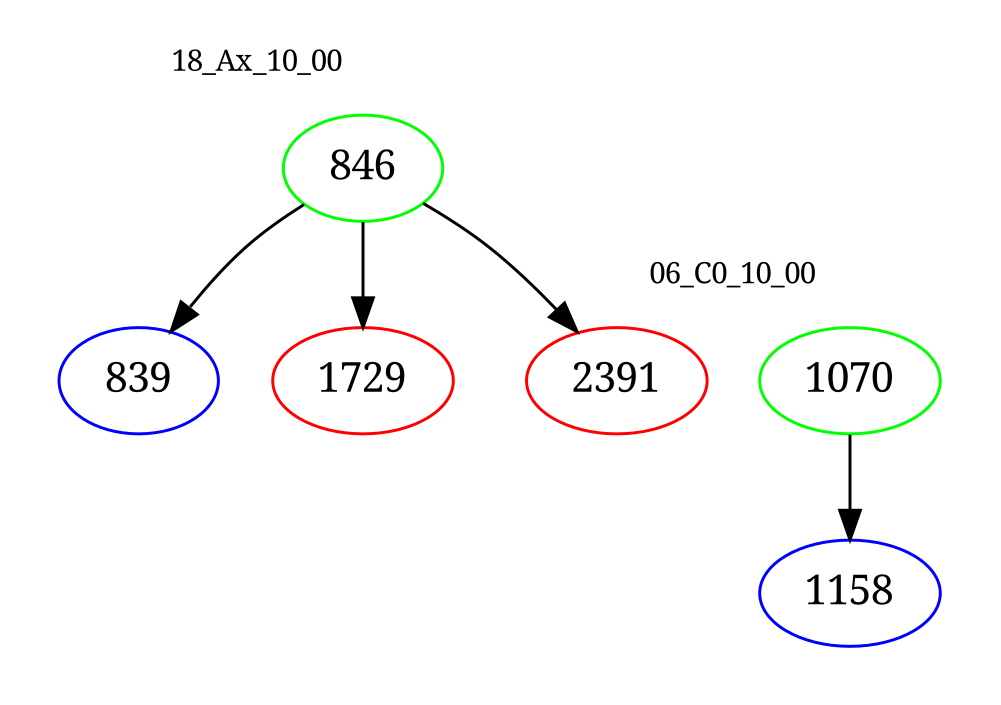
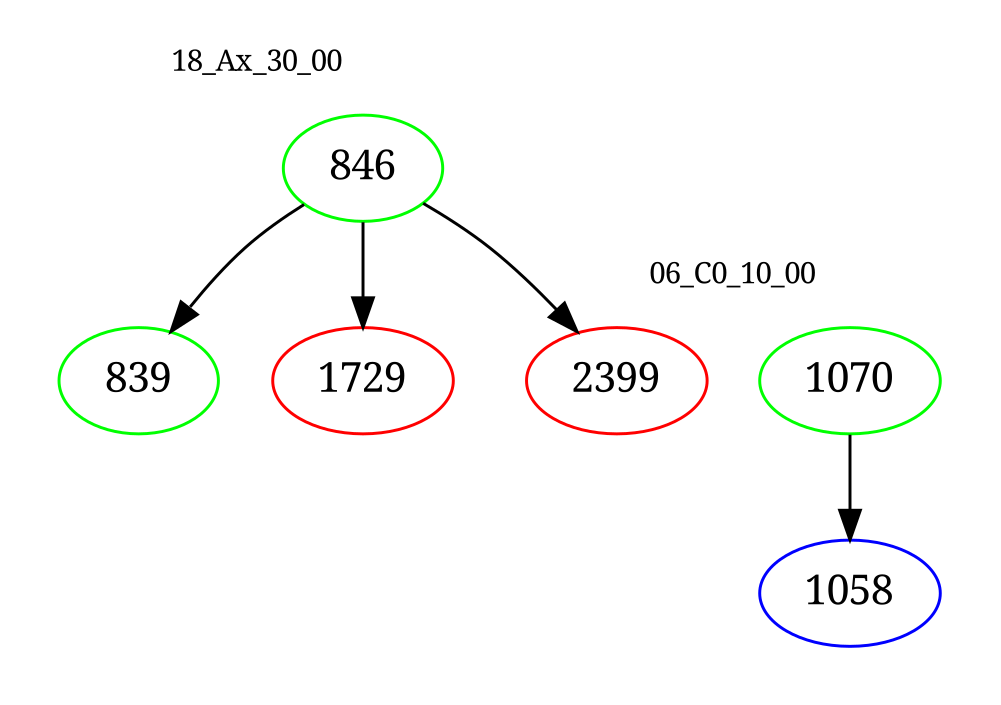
  digraph {
    fontname="Noto Serif"
    node [color=green fontname="Noto Serif"]
    edge [color=black fontname="Noto Serif"]
    n1 [label=846]
-   n2 [color=blue label=839]
+   n2 [label=839]
    n3 [color=red label=1729]
    n4 [label=1070]
-   n5 [color=blue label=1158]
-   n6 [color=red label=2391]
+   n5 [color=blue label=1058]
+   n6 [color=red label=2399]
    subgraph cluster_1 {
      color=white
      fontsize=10
-     label="18_Ax_10_00"
+     label="18_Ax_30_00"
      n1
      n2
      n3
    }
    subgraph cluster_2 {
      color=white
      fontsize=10
      label="06_C0_10_00"
      n4
      n5
      n6
    }
    n1 -> n2
    n1 -> n3
    n1 -> n6
    n4 -> n5
  }
